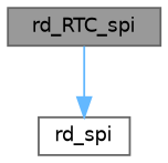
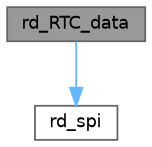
  digraph {
    rankdir=TB
    node [fontname=Helvetica fontsize=10 shape=box style=filled]
-   n1 [color=gray40 fillcolor=grey60 fontcolor=black height=0.2 label=rd_RTC_spi width=0.4]
+   n1 [color=gray40 fillcolor=grey60 fontcolor=black height=0.2 label=rd_RTC_data width=0.4]
    n2 [color=grey40 fillcolor=white height=0.2 label=rd_spi width=0.4]
    n1 -> n2 [color=steelblue1 fontname=Helvetica fontsize=10 labelfontname=Helvetica labelfontsize=10 style=solid]
  }
